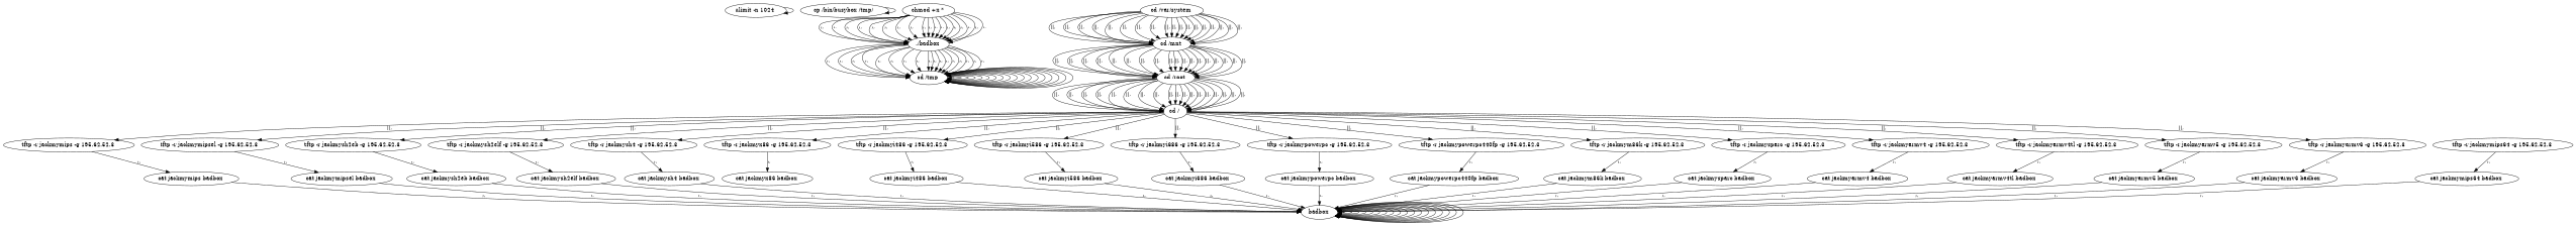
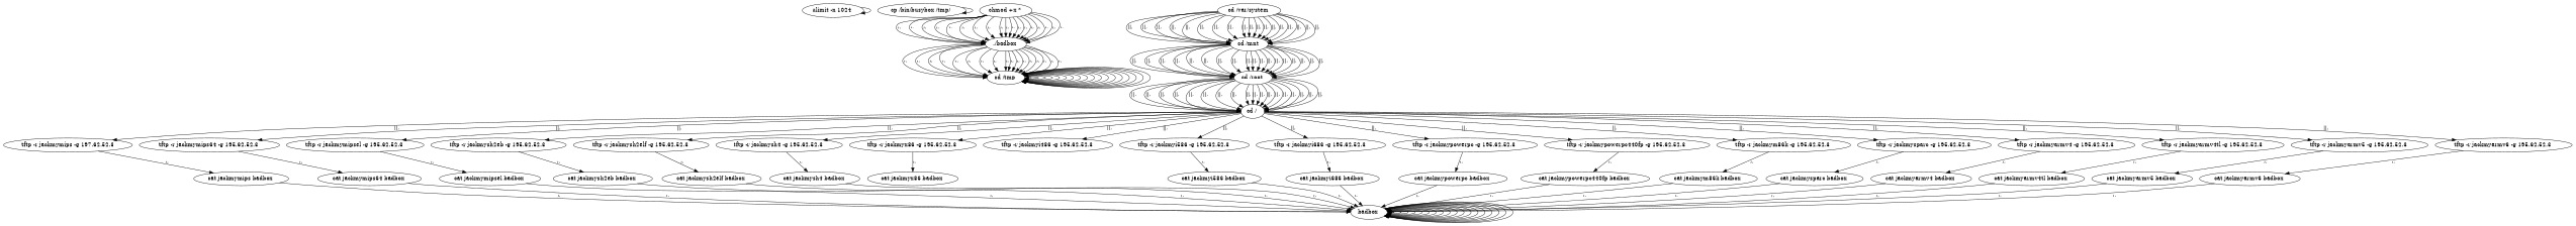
  digraph {
    n1 [label="ulimit -n 1024 "]
    n2 [label="cp /bin/busybox /tmp/ "]
    n3 [label="cd /tmp "]
    n4 [label="cd /var/system "]
    n5 [label="cd /mnt "]
    n6 [label="cd /root "]
    n7 [label="cd / "]
-   n8 [label="tftp -r jackmymips -g 195.62.52.3 "]
+   n8 [label="tftp -r jackmymips -g 197.62.52.3"]
    n9 [label="tftp -r jackmymips64 -g 195.62.52.3 "]
    n10 [label="tftp -r jackmymipsel -g 195.62.52.3 "]
    n11 [label="tftp -r jackmysh2eb -g 195.62.52.3 "]
    n12 [label="tftp -r jackmysh2elf -g 195.62.52.3 "]
    n13 [label="tftp -r jackmysh4 -g 195.62.52.3 "]
    n14 [label="tftp -r jackmyx86 -g 195.62.52.3 "]
    n15 [label="tftp -r jackmyi486 -g 195.62.52.3 "]
    n16 [label="tftp -r jackmyi586 -g 195.62.52.3 "]
    n17 [label="tftp -r jackmyi686 -g 195.62.52.3 "]
    n18 [label="tftp -r jackmypowerpc -g 195.62.52.3 "]
    n19 [label="tftp -r jackmypowerpc440fp -g 195.62.52.3 "]
    n20 [label="tftp -r jackmym86k -g 195.62.52.3 "]
    n21 [label="tftp -r jackmysparc -g 195.62.52.3 "]
    n22 [label="tftp -r jackmyarmv4 -g 195.62.52.3 "]
    n23 [label="tftp -r jackmyarmv4tl -g 195.62.52.3 "]
    n24 [label="tftp -r jackmyarmv5 -g 195.62.52.3 "]
    n25 [label="tftp -r jackmyarmv6 -g 195.62.52.3 "]
    n26 [label="cat jackmymips badbox "]
    n27 [label="cat jackmymips64 badbox "]
    n28 [label="cat jackmymipsel badbox "]
    n29 [label="cat jackmysh2eb badbox "]
    n30 [label="cat jackmysh2elf badbox "]
    n31 [label="cat jackmysh4 badbox "]
    n32 [label="cat jackmyx86 badbox "]
-   n33 [label="cat jackmyi486 badbox "]
    n34 [label="cat jackmyi586 badbox "]
    n35 [label="cat jackmyi686 badbox "]
    n36 [label="cat jackmypowerpc badbox "]
    n37 [label="cat jackmypowerpc440fp badbox "]
    n38 [label="cat jackmym86k badbox "]
    n39 [label="cat jackmysparc badbox "]
    n40 [label="cat jackmyarmv4 badbox "]
    n41 [label="cat jackmyarmv4tl badbox "]
    n42 [label="cat jackmyarmv5 badbox "]
    n43 [label="cat jackmyarmv6 badbox "]
    n44 [label="badbox "]
    n45 [label="chmod +x * "]
    n46 [label="./badbox "]
    n1 -> n1
    n2 -> n2
    n3 -> n3
    n3 -> n3
    n3 -> n3
    n3 -> n3
    n3 -> n3
    n3 -> n3
    n3 -> n3
    n3 -> n3
    n3 -> n3
    n3 -> n3
    n3 -> n3
    n3 -> n3
    n3 -> n3
    n3 -> n3
    n3 -> n3
    n3 -> n3
    n3 -> n3
    n3 -> n3
    n4 -> n5 [label="||,"]
    n4 -> n5 [label="||,"]
    n4 -> n5 [label="||,"]
    n4 -> n5 [label="||,"]
    n4 -> n5 [label="||,"]
    n4 -> n5 [label="||,"]
    n4 -> n5 [label="||,"]
    n4 -> n5 [label="||,"]
    n4 -> n5 [label="||,"]
    n4 -> n5 [label="||,"]
    n4 -> n5 [label="||,"]
    n4 -> n5 [label="||,"]
    n4 -> n5 [label="||,"]
    n4 -> n5 [label="||,"]
    n4 -> n5 [label="||,"]
    n4 -> n5 [label="||,"]
    n4 -> n5 [label="||,"]
    n4 -> n5 [label="||,"]
    n5 -> n6 [label="||,"]
    n5 -> n6 [label="||,"]
    n5 -> n6 [label="||,"]
    n5 -> n6 [label="||,"]
    n5 -> n6 [label="||,"]
    n5 -> n6 [label="||,"]
    n5 -> n6 [label="||,"]
    n5 -> n6 [label="||,"]
    n5 -> n6 [label="||,"]
    n5 -> n6 [label="||,"]
    n5 -> n6 [label="||,"]
    n5 -> n6 [label="||,"]
    n5 -> n6 [label="||,"]
    n5 -> n6 [label="||,"]
    n5 -> n6 [label="||,"]
    n5 -> n6 [label="||,"]
    n5 -> n6 [label="||,"]
    n5 -> n6 [label="||,"]
    n6 -> n7 [label="||,"]
    n6 -> n7 [label="||,"]
    n6 -> n7 [label="||,"]
    n6 -> n7 [label="||,"]
    n6 -> n7 [label="||,"]
    n6 -> n7 [label="||,"]
    n6 -> n7 [label="||,"]
    n6 -> n7 [label="||,"]
    n6 -> n7 [label="||,"]
    n6 -> n7 [label="||,"]
    n6 -> n7 [label="||,"]
    n6 -> n7 [label="||,"]
    n6 -> n7 [label="||,"]
    n6 -> n7 [label="||,"]
    n6 -> n7 [label="||,"]
    n6 -> n7 [label="||,"]
    n6 -> n7 [label="||,"]
    n6 -> n7 [label="||,"]
    n7 -> n8 [label="||,"]
+   n7 -> n9 [label="||,"]
    n7 -> n10 [label="||,"]
    n7 -> n11 [label="||,"]
    n7 -> n12 [label="||,"]
    n7 -> n13 [label="||,"]
    n7 -> n14 [label="||,"]
    n7 -> n15 [label="||,"]
    n7 -> n16 [label="||,"]
    n7 -> n17 [label="||,"]
    n7 -> n18 [label="||,"]
    n7 -> n19 [label="||,"]
    n7 -> n20 [label="||,"]
    n7 -> n21 [label="||,"]
    n7 -> n22 [label="||,"]
    n7 -> n23 [label="||,"]
    n7 -> n24 [label="||,"]
    n7 -> n25 [label="||,"]
    n8 -> n26 [label=";,"]
    n9 -> n27 [label=";,"]
    n10 -> n28 [label=";,"]
    n11 -> n29 [label=";,"]
    n12 -> n30 [label=";,"]
    n13 -> n31 [label=";,"]
    n14 -> n32 [label=";,"]
-   n15 -> n33 [label=";,"]
    n16 -> n34 [label=";,"]
    n17 -> n35 [label=";,"]
    n18 -> n36 [label=";,"]
    n19 -> n37 [label=";,"]
    n20 -> n38 [label=";,"]
    n21 -> n39 [label=";,"]
    n22 -> n40 [label=";,"]
    n23 -> n41 [label=";,"]
    n24 -> n42 [label=";,"]
    n25 -> n43 [label=";,"]
    n26 -> n44 [label=";,"]
    n27 -> n44 [label=";,"]
    n28 -> n44 [label=";,"]
    n29 -> n44 [label=";,"]
    n30 -> n44 [label=";,"]
    n31 -> n44 [label=";,"]
-   n33 -> n44 [label=";,"]
    n34 -> n44 [label=";,"]
    n35 -> n44 [label=";,"]
    n36 -> n44 [label=";,"]
    n37 -> n44 [label=";,"]
    n38 -> n44 [label=";,"]
    n39 -> n44 [label=";,"]
    n40 -> n44 [label=";,"]
    n41 -> n44 [label=";,"]
    n42 -> n44 [label=";,"]
    n43 -> n44 [label=";,"]
    n44 -> n44
    n44 -> n44
    n44 -> n44
    n44 -> n44
    n44 -> n44
    n44 -> n44
    n44 -> n44
    n44 -> n44
    n44 -> n44
    n44 -> n44
    n44 -> n44
    n44 -> n44
    n44 -> n44
    n44 -> n44
    n44 -> n44
    n44 -> n44
    n44 -> n44
    n44 -> n44
    n45 -> n46 [label=";,"]
    n45 -> n46 [label=";,"]
    n45 -> n46 [label=";,"]
    n45 -> n46 [label=";,"]
    n45 -> n46 [label=";,"]
    n45 -> n46 [label=";,"]
    n45 -> n46 [label=";,"]
    n45 -> n46 [label=";,"]
    n45 -> n46 [label=";,"]
    n45 -> n46 [label=";,"]
    n45 -> n46 [label=";,"]
    n45 -> n46 [label=";,"]
    n45 -> n46 [label=";,"]
    n45 -> n46 [label=";,"]
    n45 -> n46 [label=";,"]
    n45 -> n46 [label=";,"]
    n45 -> n46 [label=";,"]
    n45 -> n46 [label=";,"]
    n46 -> n3 [label=";,"]
    n46 -> n3 [label=";,"]
    n46 -> n3 [label=";,"]
    n46 -> n3 [label=";,"]
    n46 -> n3 [label=";,"]
    n46 -> n3 [label=";,"]
    n46 -> n3 [label=";,"]
    n46 -> n3 [label=";,"]
    n46 -> n3 [label=";,"]
    n46 -> n3 [label=";,"]
    n46 -> n3 [label=";,"]
    n46 -> n3 [label=";,"]
    n46 -> n3 [label=";,"]
    n46 -> n3 [label=";,"]
    n46 -> n3 [label=";,"]
    n46 -> n3 [label=";,"]
    n46 -> n3 [label=";,"]
  }
